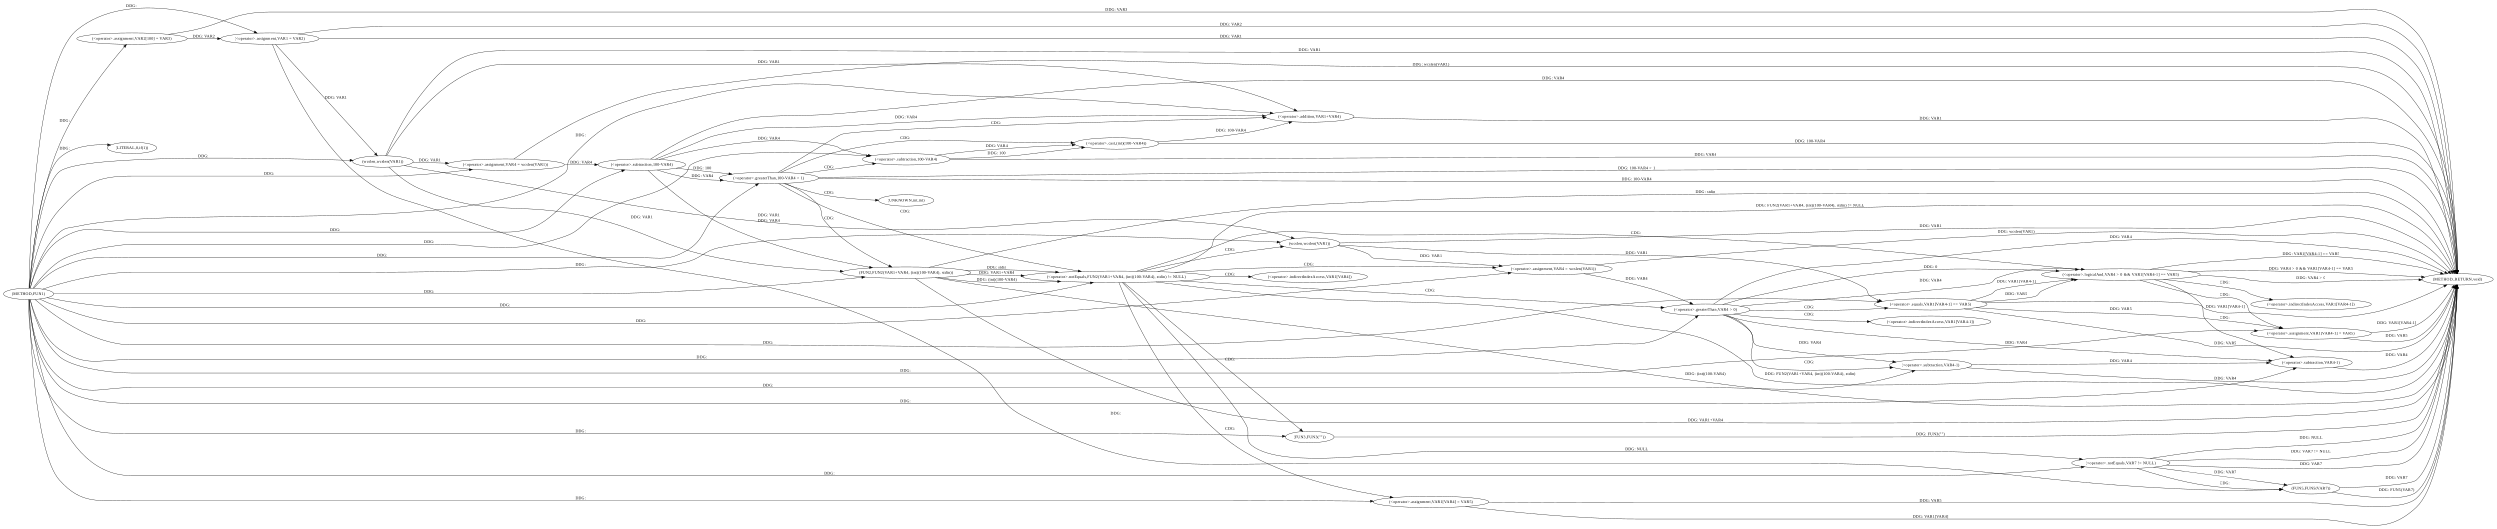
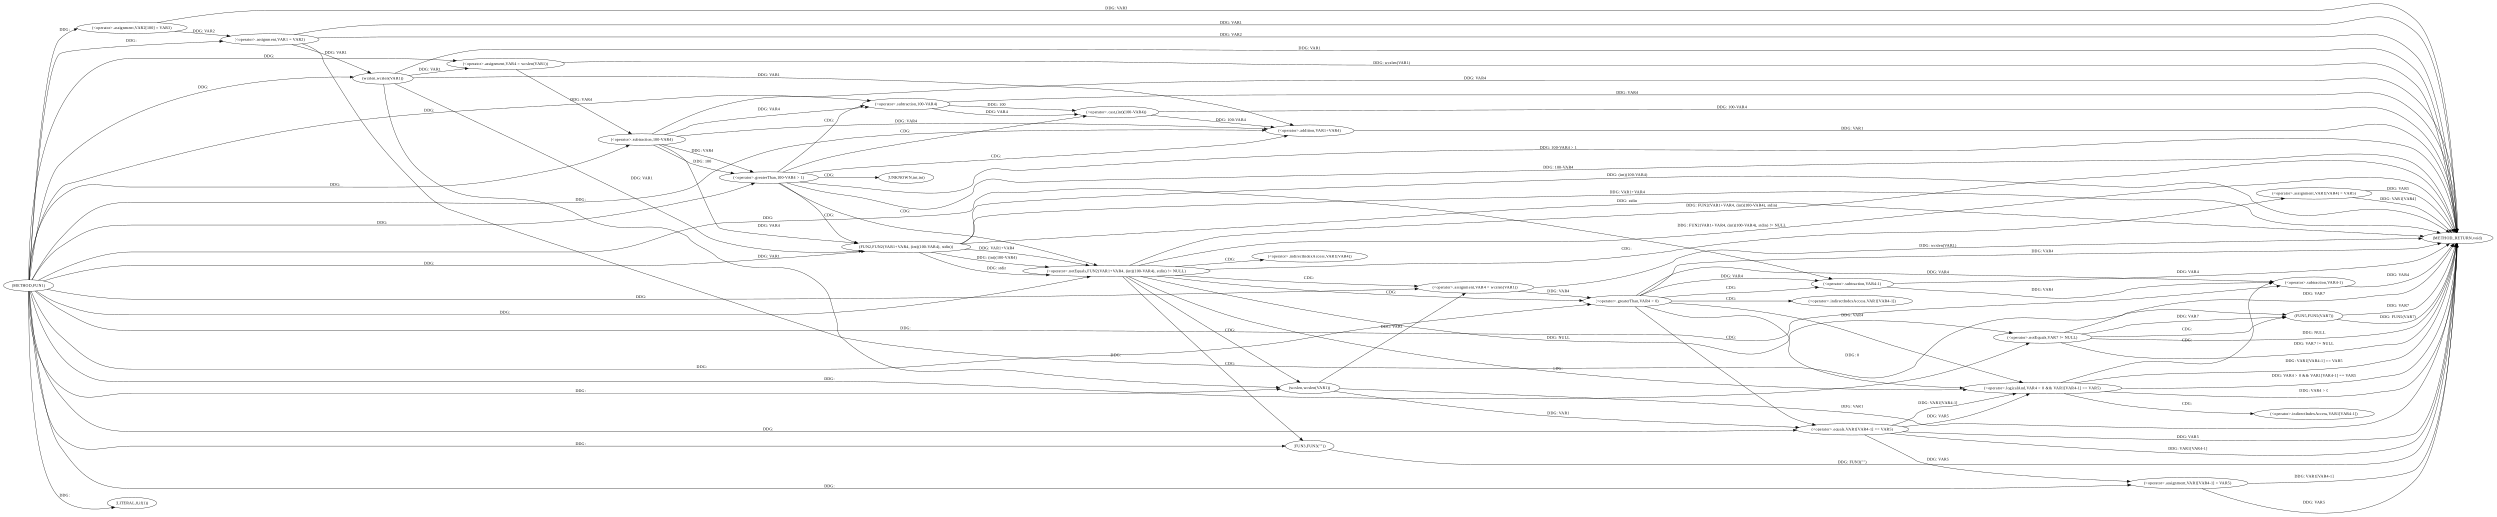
  digraph {
    fontname="Liberation Serif"
    rankdir=LR
    node [fontname="Liberation Serif"]
    edge [fontname="Liberation Serif"]
    n1 [label="(METHOD,FUN1)"]
    n2 [label="(<operator>.assignment,VAR2[100] = VAR3)"]
    n3 [label="(<operator>.assignment,VAR1 = VAR2)"]
    n4 [label="(LITERAL,8,if(1))"]
    n5 [label="(<operator>.assignment,VAR4 = wcslen(VAR1))"]
    n6 [label="(wcslen,wcslen(VAR1))"]
    n7 [label="(<operator>.greaterThan,100-VAR4 > 1)"]
    n8 [label="(<operator>.subtraction,100-VAR4)"]
    n9 [label="(<operator>.notEquals,FUN2(VAR1+VAR4, (int)(100-VAR4), stdin) != NULL)"]
    n10 [label="(FUN2,FUN2(VAR1+VAR4, (int)(100-VAR4), stdin))"]
    n11 [label="(<operator>.addition,VAR1+VAR4)"]
    n12 [label="(<operator>.subtraction,100-VAR4)"]
    n13 [label="(<operator>.assignment,VAR4 = wcslen(VAR1))"]
    n14 [label="(wcslen,wcslen(VAR1))"]
    n15 [label="(<operator>.greaterThan,VAR4 > 0)"]
    n16 [label="(<operator>.equals,VAR1[VAR4-1] == VAR5)"]
    n17 [label="(<operator>.subtraction,VAR4-1)"]
    n18 [label="(<operator>.assignment,VAR1[VAR4-1] = VAR5)"]
    n19 [label="(<operator>.subtraction,VAR4-1)"]
    n20 [label="(FUN3,FUN3(\"\"))"]
    n21 [label="(<operator>.assignment,VAR1[VAR4] = VAR5)"]
    n22 [label="(<operator>.notEquals,VAR7 != NULL)"]
    n23 [label="(METHOD_RETURN,void)"]
    n24 [label="(FUN5,FUN5(VAR7))"]
    n25 [label="(<operator>.cast,(int)(100-VAR4))"]
    n26 [label="(UNKNOWN,int,int)"]
    n27 [label="(<operator>.logicalAnd,VAR4 > 0 && VAR1[VAR4-1] == VAR5)"]
    n28 [label="(<operator>.indirectIndexAccess,VAR1[VAR4])"]
    n29 [label="(<operator>.indirectIndexAccess,VAR1[VAR4-1])"]
    n30 [label="(<operator>.indirectIndexAccess,VAR1[VAR4-1])"]
    n1 -> n2 [label="DDG: "]
    n1 -> n3 [label="DDG: "]
    n1 -> n4 [label="DDG: "]
    n1 -> n5 [label="DDG: "]
    n1 -> n6 [label="DDG: "]
    n1 -> n7 [label="DDG: "]
    n1 -> n8 [label="DDG: "]
    n1 -> n9 [label="DDG: "]
    n1 -> n10 [label="DDG: "]
    n1 -> n11 [label="DDG: "]
    n1 -> n12 [label="DDG: "]
    n1 -> n13 [label="DDG: "]
    n1 -> n14 [label="DDG: "]
    n1 -> n15 [label="DDG: "]
    n1 -> n16 [label="DDG: "]
    n1 -> n17 [label="DDG: "]
    n1 -> n18 [label="DDG: "]
    n1 -> n19 [label="DDG: "]
    n1 -> n20 [label="DDG: "]
-   n1 -> n21 [label="DDG: "]
    n1 -> n22 [label="DDG: "]
    n2 -> n3 [label="DDG: VAR2"]
    n2 -> n23 [label="DDG: VAR3"]
    n3 -> n6 [label="DDG: VAR1"]
    n3 -> n23 [label="DDG: VAR1"]
    n3 -> n23 [label="DDG: VAR2"]
    n3 -> n24 [label="DDG: "]
    n5 -> n8 [label="DDG: VAR4"]
    n5 -> n23 [label="DDG: wcslen(VAR1)"]
    n6 -> n5 [label="DDG: VAR1"]
    n6 -> n10 [label="DDG: VAR1"]
    n6 -> n11 [label="DDG: VAR1"]
    n6 -> n14 [label="DDG: VAR1"]
    n6 -> n23 [label="DDG: VAR1"]
    n7 -> n9 [label="CDG: "]
    n7 -> n10 [label="CDG: "]
    n7 -> n11 [label="CDG: "]
    n7 -> n12 [label="CDG: "]
    n7 -> n23 [label="DDG: 100-VAR4 > 1"]
    n7 -> n23 [label="DDG: 100-VAR4"]
    n7 -> n25 [label="CDG: "]
    n7 -> n26 [label="CDG: "]
    n8 -> n7 [label="DDG: 100"]
    n8 -> n7 [label="DDG: VAR4"]
    n8 -> n10 [label="DDG: VAR4"]
    n8 -> n11 [label="DDG: VAR4"]
    n8 -> n12 [label="DDG: VAR4"]
    n8 -> n23 [label="DDG: VAR4"]
    n9 -> n13 [label="CDG: "]
    n9 -> n14 [label="CDG: "]
    n9 -> n15 [label="CDG: "]
    n9 -> n20 [label="CDG: "]
    n9 -> n21 [label="CDG: "]
    n9 -> n22 [label="DDG: NULL"]
    n9 -> n23 [label="DDG: FUN2(VAR1+VAR4, (int)(100-VAR4), stdin)"]
    n9 -> n23 [label="DDG: FUN2(VAR1+VAR4, (int)(100-VAR4), stdin) != NULL"]
    n9 -> n27 [label="CDG: "]
    n9 -> n28 [label="CDG: "]
    n10 -> n9 [label="DDG: VAR1+VAR4"]
    n10 -> n9 [label="DDG: (int)(100-VAR4)"]
    n10 -> n9 [label="DDG: stdin"]
    n10 -> n23 [label="DDG: (int)(100-VAR4)"]
    n10 -> n23 [label="DDG: VAR1+VAR4"]
    n10 -> n23 [label="DDG: stdin"]
    n11 -> n23 [label="DDG: VAR1"]
    n12 -> n23 [label="DDG: VAR4"]
    n12 -> n25 [label="DDG: 100"]
    n12 -> n25 [label="DDG: VAR4"]
    n13 -> n15 [label="DDG: VAR4"]
    n13 -> n23 [label="DDG: wcslen(VAR1)"]
    n14 -> n13 [label="DDG: VAR1"]
    n14 -> n16 [label="DDG: VAR1"]
    n14 -> n23 [label="DDG: VAR1"]
    n15 -> n16 [label="CDG: "]
    n15 -> n17 [label="DDG: VAR4"]
    n15 -> n17 [label="CDG: "]
    n15 -> n19 [label="DDG: VAR4"]
    n15 -> n23 [label="DDG: VAR4"]
    n15 -> n27 [label="DDG: VAR4"]
    n15 -> n27 [label="DDG: 0"]
    n15 -> n29 [label="CDG: "]
    n16 -> n18 [label="DDG: VAR5"]
    n16 -> n23 [label="DDG: VAR5"]
    n16 -> n23 [label="DDG: VAR1[VAR4-1]"]
    n16 -> n27 [label="DDG: VAR1[VAR4-1]"]
    n16 -> n27 [label="DDG: VAR5"]
    n17 -> n19 [label="DDG: VAR4"]
    n17 -> n23 [label="DDG: VAR4"]
    n18 -> n23 [label="DDG: VAR1[VAR4-1]"]
    n18 -> n23 [label="DDG: VAR5"]
    n19 -> n23 [label="DDG: VAR4"]
    n20 -> n23 [label="DDG: FUN3(\"\")"]
    n21 -> n23 [label="DDG: VAR1[VAR4]"]
    n21 -> n23 [label="DDG: VAR5"]
    n22 -> n23 [label="DDG: NULL"]
    n22 -> n23 [label="DDG: VAR7 != NULL"]
    n22 -> n23 [label="DDG: VAR7"]
    n22 -> n24 [label="DDG: VAR7"]
    n22 -> n24 [label="CDG: "]
    n24 -> n23 [label="DDG: VAR7"]
    n24 -> n23 [label="DDG: FUN5(VAR7)"]
    n25 -> n11 [label="DDG: 100-VAR4"]
    n25 -> n23 [label="DDG: 100-VAR4"]
-   n27 -> n18 [label="CDG: "]
    n27 -> n19 [label="CDG: "]
    n27 -> n23 [label="DDG: VAR1[VAR4-1] == VAR5"]
    n27 -> n23 [label="DDG: VAR4 > 0 && VAR1[VAR4-1] == VAR5"]
    n27 -> n23 [label="DDG: VAR4 > 0"]
    n27 -> n30 [label="CDG: "]
  }
